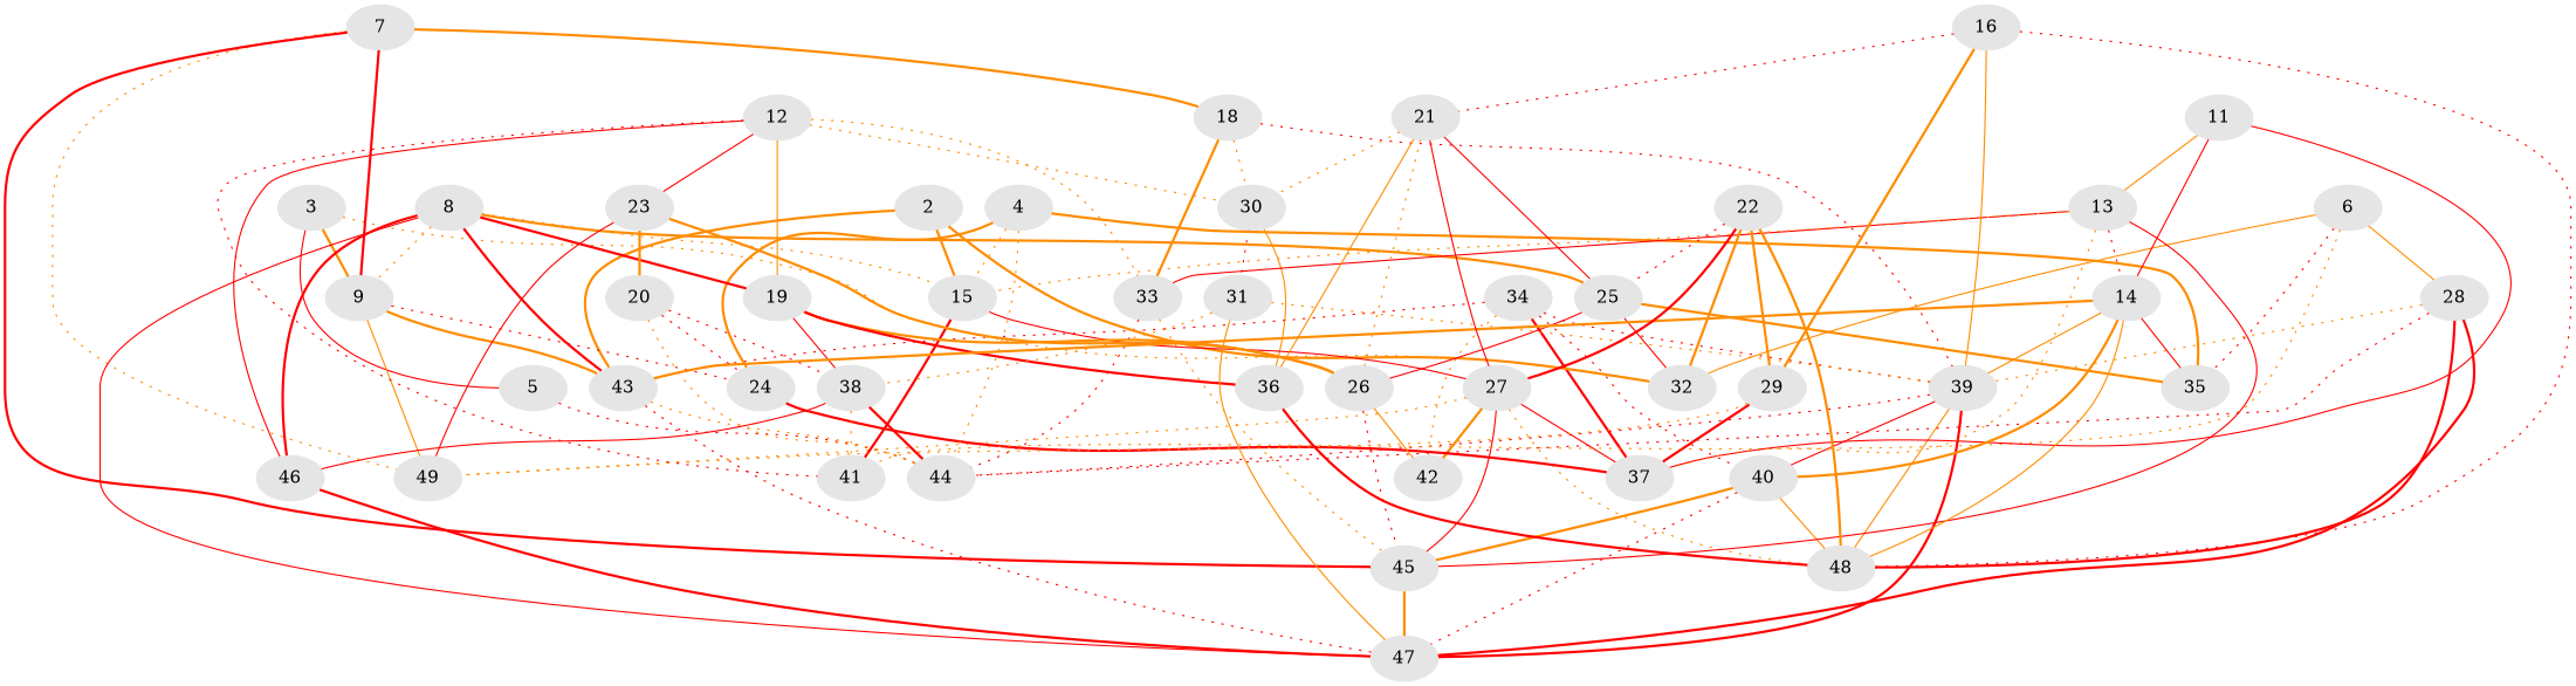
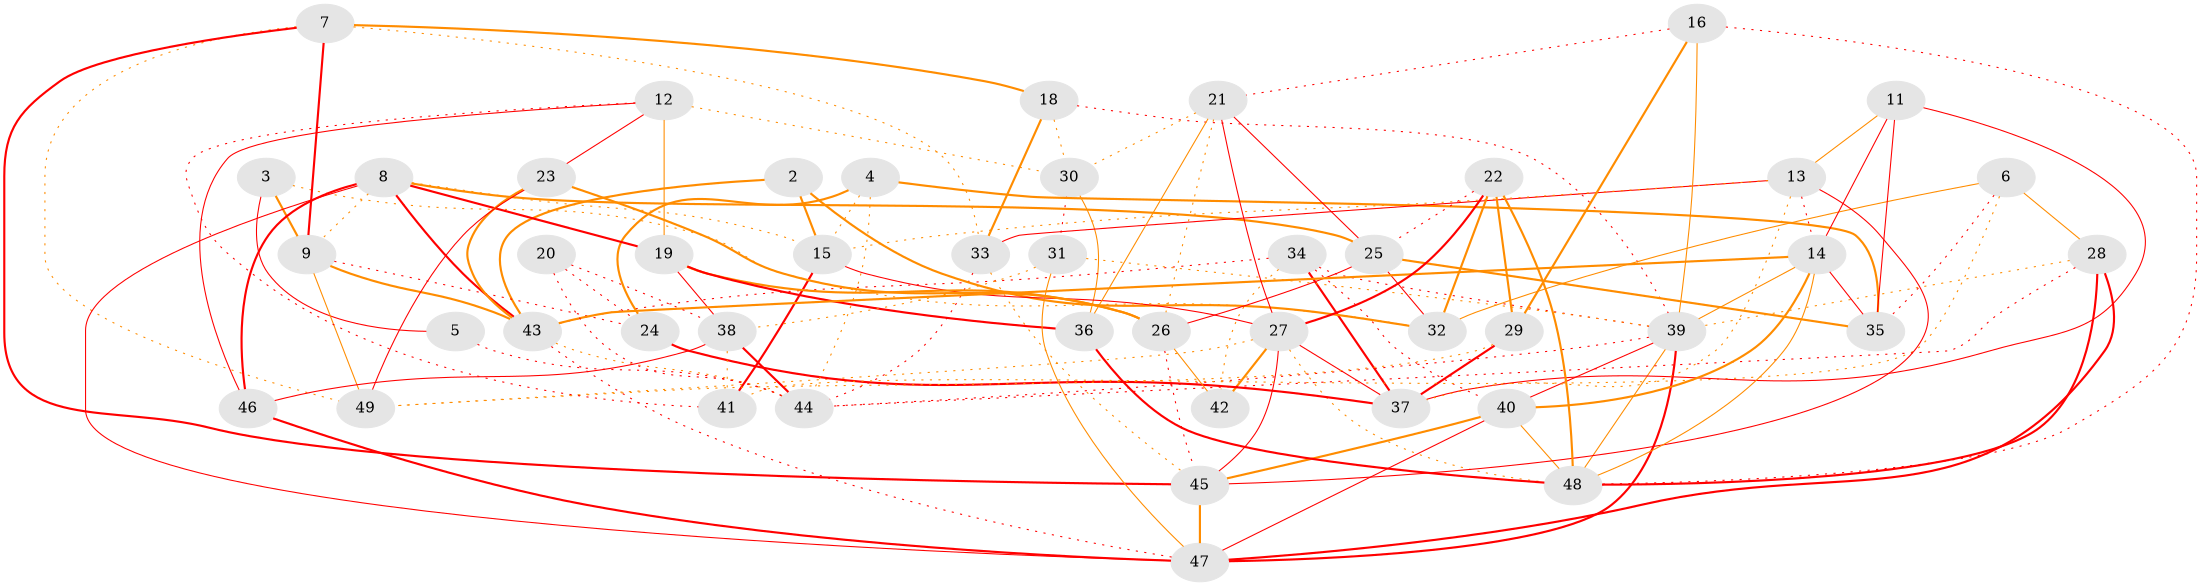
  graph {
    node [color=gray90 style=filled]
    edge [color=darkorange style=dotted weight=1.0]
    5
    44
    18
    30
    33
    39
    34
    43
    40
    37
    42
    2
    15
    32
    41
    27
    47
    3
    9
    24
    49
    4
    35
    29
    45
    48
    6
    28
    7
    8
    19
    25
    46
    26
    36
    38
    11
    13
    14
    12
    23
    31
    16
    21
    20
    22
    5 -- 44 [color=red]
    18 -- 30
    18 -- 33 [style=bold]
    18 -- 39 [color=red weight=2.0]
    30 -- 36 [style=solid weight=2.0]
    30 -- 31 [color=red]
    33 -- 44 [color=red]
    33 -- 45
    39 -- 44 [color=red]
    39 -- 40 [color=red style=solid]
    39 -- 47 [color=red style=bold weight=2.0]
    39 -- 48 [style=solid]
    34 -- 39 [color=red]
    34 -- 43 [color=red]
    34 -- 40 [color=red]
    34 -- 37 [color=red style=bold]
    34 -- 42
    43 -- 44 [weight=2.0]
    43 -- 47 [color=red]
-   40 -- 47 [color=red]
+   40 -- 47 [color=red style=solid]
    40 -- 45 [style=bold]
    40 -- 48 [style=solid]
    2 -- 43 [style=bold]
    2 -- 15 [style=bold]
    2 -- 32 [style=bold]
    15 -- 41 [color=red style=bold]
    15 -- 27 [color=red style=solid]
    27 -- 37 [color=red style=solid]
    27 -- 42 [style=bold]
    27 -- 49
    27 -- 45 [color=red style=solid]
    27 -- 48
    3 -- 5 [color=red style=solid]
    3 -- 32
    3 -- 9 [style=bold]
    9 -- 43 [style=bold]
    9 -- 24 [color=red]
    9 -- 49 [style=solid]
    24 -- 37 [color=red style=bold]
    4 -- 44
    4 -- 15
    4 -- 24 [style=bold]
    4 -- 35 [style=bold]
    29 -- 37 [color=red style=bold]
    29 -- 49
    45 -- 47 [style=bold]
    6 -- 32 [style=solid]
    6 -- 41
    6 -- 35 [color=red]
    6 -- 28 [style=solid]
    28 -- 44 [color=red]
    28 -- 39
    28 -- 47 [color=red style=bold]
    28 -- 48 [color=red style=bold]
    7 -- 18 [style=bold weight=2.0]
    7 -- 9 [color=red style=bold weight=2.0]
    7 -- 49 [weight=2.0]
    7 -- 45 [color=red style=bold]
    8 -- 43 [color=red style=bold]
    8 -- 15
    8 -- 47 [color=red style=solid]
    8 -- 9
    8 -- 19 [color=red style=bold]
    8 -- 25 [style=bold]
    8 -- 46 [color=red style=bold]
    19 -- 26 [style=bold]
    19 -- 36 [color=red style=bold]
    19 -- 38 [color=red style=solid weight=2.0]
    25 -- 32 [color=red style=solid]
    25 -- 35 [style=bold weight=2.0]
    25 -- 26 [color=red style=solid]
    46 -- 47 [color=red style=bold]
    26 -- 42 [style=solid weight=2.0]
    26 -- 45 [color=red]
    36 -- 48 [color=red style=bold]
    38 -- 44 [color=red style=bold]
    38 -- 41 [weight=2.0]
    38 -- 46 [color=red style=solid]
    11 -- 37 [color=red style=solid]
+   11 -- 35 [color=red style=solid]
    11 -- 13 [style=solid]
    11 -- 14 [color=red style=solid]
    13 -- 33 [color=red style=solid]
    13 -- 37
    13 -- 15
    13 -- 45 [color=red style=solid]
    13 -- 14 [color=red]
    14 -- 39 [style=solid weight=2.0]
    14 -- 43 [style=bold]
    14 -- 40 [style=bold]
    14 -- 35 [color=red style=solid]
    14 -- 48 [style=solid]
    12 -- 30 [weight=2.0]
-   12 -- 33
+   7 -- 33
    12 -- 41 [color=red]
    12 -- 19 [style=solid]
    12 -- 46 [color=red style=solid]
    12 -- 23 [color=red style=solid]
-   23 -- 20 [style=bold]
+   23 -- 43 [style=bold]
    23 -- 49 [color=red style=solid]
    23 -- 26 [style=bold]
    31 -- 39
    31 -- 47 [style=solid]
    31 -- 38
    16 -- 39 [style=solid]
    16 -- 29 [style=bold]
    16 -- 48 [color=red]
    16 -- 21 [color=red]
    21 -- 30
    21 -- 27 [color=red style=solid]
    21 -- 25 [color=red style=solid]
    21 -- 26
    21 -- 36 [style=solid]
-   20 -- 44
+   20 -- 44 [color=red]
    20 -- 24 [color=red]
    20 -- 38 [color=red]
    22 -- 32 [style=bold]
    22 -- 27 [color=red style=bold]
    22 -- 29 [style=bold]
    22 -- 48 [style=bold weight=2.0]
    22 -- 25 [color=red]
  }
